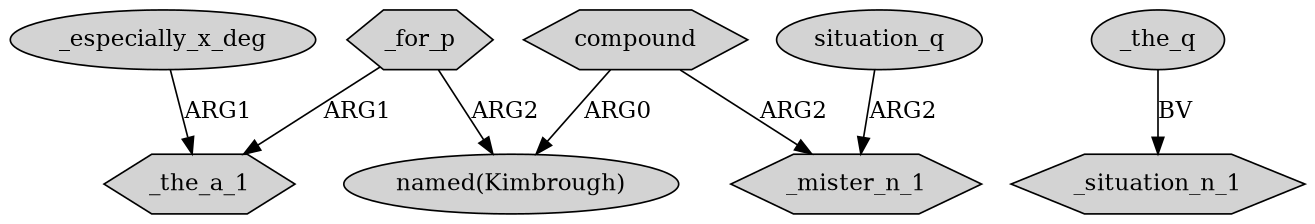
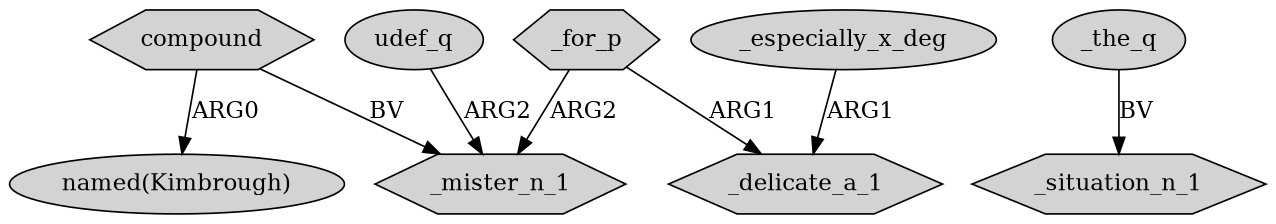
  digraph {
    node [shape=hexagon style=filled]
    "named(Kimbrough)" [shape=ellipse]
    _for_p
-   _delicate_a_1 [label=_the_a_1]
-   udef_q [shape=ellipse label=situation_q]
+   _delicate_a_1
+   udef_q [shape=ellipse]
    _mister_n_1
    _the_q [shape=ellipse]
    _situation_n_1
    _especially_x_deg [shape=ellipse]
    compound
-   _for_p -> "named(Kimbrough)" [label=ARG2]
+   _for_p -> _mister_n_1 [label=ARG2]
    _for_p -> _delicate_a_1 [label=ARG1]
    udef_q -> _mister_n_1 [label=ARG2]
    _the_q -> _situation_n_1 [label=BV]
    _especially_x_deg -> _delicate_a_1 [label=ARG1]
    compound -> "named(Kimbrough)" [label=ARG0]
-   compound -> _mister_n_1 [label=ARG2]
+   compound -> _mister_n_1 [label=BV]
  }
